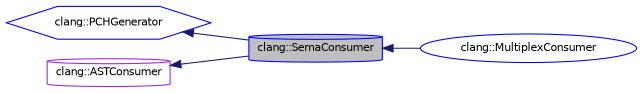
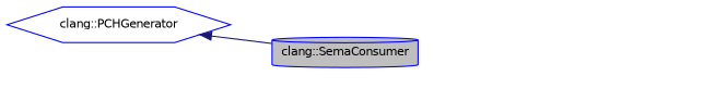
  digraph {
    rankdir=LR
    node [color=blue fontname=Helvetica fontsize=10 shape=cylinder]
    edge [color=midnightblue dir=back fontname=Helvetica fontsize=10 labelfontname=Helvetica labelfontsize=10 style=solid]
    n1 [fillcolor=grey75 fontcolor=black height=0.2 label="clang::SemaConsumer" style=filled width=0.4]
-   n2 [height=0.2 label="clang::MultiplexConsumer" shape=ellipse width=0.4]
    n3 [height=0.2 label="clang::PCHGenerator" shape=hexagon width=0.4]
-   n4 [color=purple height=0.2 label="clang::ASTConsumer" width=0.4]
-   n1 -> n2
    n3 -> n1
-   n4 -> n1
  }
